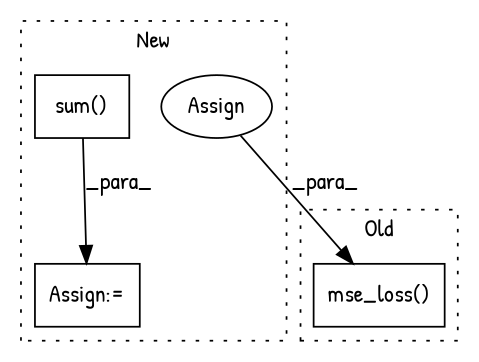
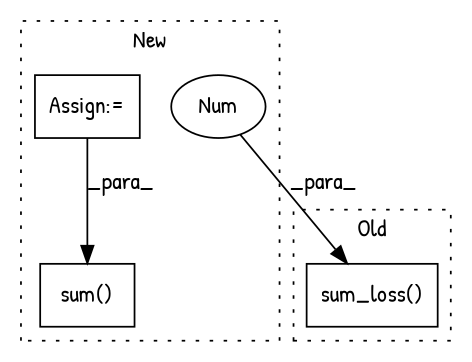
  digraph {
    fontname="Patrick Hand"
    node [a=75 fontname="Patrick Hand" shape=box]
    edge [fontname="Patrick Hand"]
    n1 [l="10,1" label="sum()" s="2213,2256"]
    n2 [a=68 l=3 label="Assign:=" s=2210]
-   n3 [a=76 l=2 label=Assign s=2254 shape=ellipse]
-   n4 [l="11,1" label="mse_loss()" s="2123,2171"]
+   n3 [a=76 l=2 label=Num s=2254 shape=ellipse]
+   n4 [l="11,1" label="sum_loss()" s="2123,2171"]
    subgraph cluster_1 {
      label=New
      style=dotted
      n1
      n2
      n3
    }
    subgraph cluster_2 {
      label=Old
      style=dotted
      n4
    }
-   n1 -> n2 [label=_para_]
+   n2 -> n1 [label=_para_]
    n3 -> n4 [label=_para_]
  }
